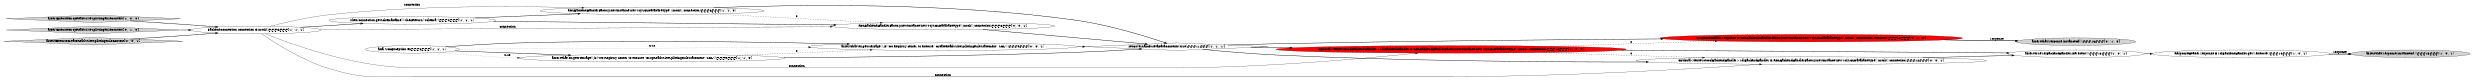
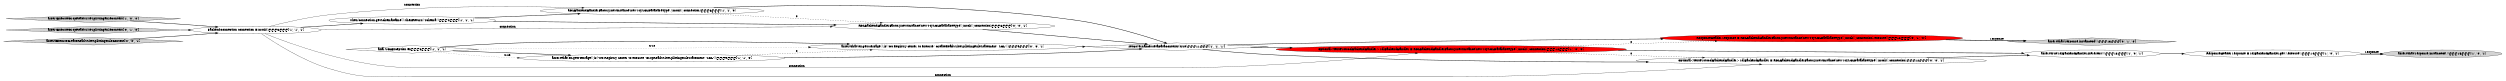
  digraph {
    rankdir=LR
    node [fillcolor=white shape=ellipse style=filled]
    edge [style=bold]
    n1 [label="ResponseHeader response = rdlBackendHandler.get().execute()@@@14@@@['1', '0', '1']"]
    n2 [fillcolor=lightgray label="assertThat(response,instanceOf())@@@15@@@['1', '0', '1']"]
    n3 [label="setGovernanceMetaDataContexts(true)@@@11@@@['1', '1', '1']" shape=diamond]
    n4 [label="Optional<TextProtocolBackendHandler> rdlBackendHandler = RDLBackendHandlerFactory.newInstance(new MySQLDatabaseType(),mock(),connection)@@@12@@@['0', '0', '1']"]
    n5 [fillcolor=red label="ResponseHeader response = RDLBackendHandlerFactory.newInstance(new MySQLDatabaseType(),mock(),connection).execute()@@@12@@@['0', '1', '0']"]
    n6 [fillcolor=red label="Optional<TextProtocolBackendHandler> rdlBackendHandler = RDLBackendHandlerFactory.newInstance(new MySQLDatabaseType(),mock(),connection)@@@12@@@['1', '0', '0']"]
    n7 [label="assertTrue(rdlBackendHandler.isPresent())@@@13@@@['1', '0', '1']"]
-   n8 [fillcolor=lightgray label="assertThat(response,instanceOf())@@@13@@@['0', '1', '0']"]
+   n8 [fillcolor=lightgray label="assertThat(response,instanceOf())@@@13@@@['0', '1', '0']" shape=diamond]
    n9 [label="RDLBackendHandlerFactory.newInstance(new MySQLDatabaseType(),mock(),connection)@@@6@@@['1', '1', '0']"]
    n10 [label="RDLBackendHandlerFactory.newInstance(new MySQLDatabaseType(),mock(),connection)@@@6@@@['0', '0', '1']"]
    n11 [label="assertThat(ex.getMessage(),is(\"No Registry center to execute `CreateReadwriteSplittingRuleStatement` SQL\"))@@@9@@@['0', '0', '1']"]
    n12 [fillcolor=lightgray label="assertExecuteDropReadwriteSplittingRuleContext['1', '0', '0']" shape=diamond]
    n13 [label="BackendConnection connection = mock()@@@3@@@['1', '1', '1']"]
    n14 [label="when(connection.getSchemaName()).thenReturn(\"schema\")@@@4@@@['1', '1', '1']"]
    n15 [label="assertThat(ex.getMessage(),is(\"No Registry center to execute `DropReadwriteSplittingRuleStatement` SQL\"))@@@9@@@['1', '1', '0']"]
    n16 [fillcolor=lightgray label="assertExecuteDropReadwriteSplittingRuleContext['0', '1', '0']" shape=diamond]
    n17 [fillcolor=lightgray label="assertExecuteCreateReadwriteSplittingRuleContext['0', '0', '1']" shape=diamond]
-   n18 [label="final SQLException ex@@@8@@@['1', '1', '1']"]
+   n18 [label="final SQLException ex@@@8@@@['1', '1', '1']" shape=diamond]
    n1 -> n2 [label=response style=solid]
    n1 -> n2
    n3 -> n4
    n3 -> n5
    n3 -> n6
    n4 -> n7
    n5 -> n8 [label=response style=solid]
    n5 -> n8
    n6 -> n4 [label=0 style=dashed]
    n6 -> n5 [label=0 style=dashed]
    n6 -> n7
    n7 -> n1
    n9 -> n3
    n9 -> n10 [label=0 style=dashed]
    n10 -> n3
    n11 -> n3
    n12 -> n13
    n13 -> n4 [label=connection style=solid]
    n13 -> n6 [label=connection style=solid]
    n13 -> n9 [label=connection style=solid]
    n13 -> n10 [label=connection style=solid]
    n13 -> n14
    n14 -> n9
    n14 -> n10
    n15 -> n3
    n15 -> n11 [label=0 style=dashed]
    n16 -> n13
    n17 -> n13
    n18 -> n11
    n18 -> n11 [label=true style=dotted]
    n18 -> n15
    n18 -> n15 [label=true style=dotted]
  }
